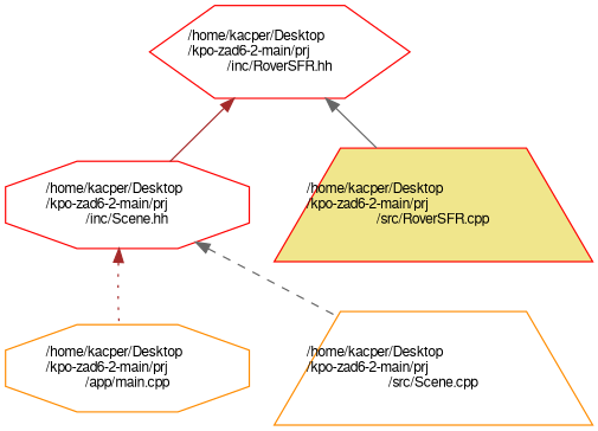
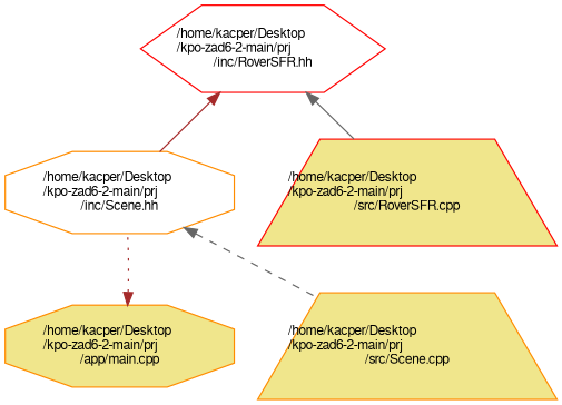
  digraph {
    node [color=red fillcolor=white fontname=FreeSans fontsize=10 shape=octagon style=filled]
    edge [color=brown dir=back fontname=FreeSans fontsize=10 labelfontname=FreeSans labelfontsize=10 style=solid]
    n1 [fontcolor=black height=0.2 label="/home/kacper/Desktop\l/kpo-zad6-2-main/prj\l/inc/RoverSFR.hh" shape=hexagon width=0.4]
-   n2 [height=0.2 label="/home/kacper/Desktop\l/kpo-zad6-2-main/prj\l/inc/Scene.hh" width=0.4]
+   n2 [color=darkorange height=0.2 label="/home/kacper/Desktop\l/kpo-zad6-2-main/prj\l/inc/Scene.hh" width=0.4]
    n3 [fillcolor=khaki height=0.2 label="/home/kacper/Desktop\l/kpo-zad6-2-main/prj\l/src/RoverSFR.cpp" shape=trapezium width=0.4]
-   n4 [color=darkorange height=0.2 label="/home/kacper/Desktop\l/kpo-zad6-2-main/prj\l/app/main.cpp" width=0.4]
-   n5 [color=darkorange height=0.2 label="/home/kacper/Desktop\l/kpo-zad6-2-main/prj\l/src/Scene.cpp" shape=trapezium width=0.4]
+   n4 [color=darkorange fillcolor=khaki height=0.2 label="/home/kacper/Desktop\l/kpo-zad6-2-main/prj\l/app/main.cpp" width=0.4]
+   n5 [color=darkorange fillcolor=khaki height=0.2 label="/home/kacper/Desktop\l/kpo-zad6-2-main/prj\l/src/Scene.cpp" shape=trapezium width=0.4]
    n1 -> n2
    n1 -> n3 [color=gray40]
-   n2 -> n4 [style=dotted]
+   n4 -> n2 [style=dotted]
    n2 -> n5 [color=gray40 style=dashed]
  }
